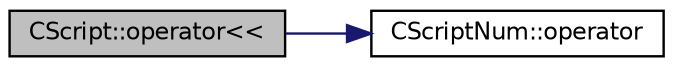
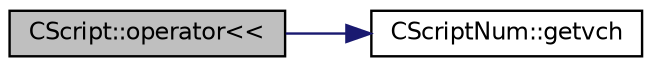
  digraph {
    rankdir=LR
    node [color=black fontname=Helvetica fontsize=10 shape=record style=filled]
    n1 [fillcolor=grey75 fontcolor=black height=0.2 label="CScript::operator\<\<" width=0.4]
-   n2 [fillcolor=white height=0.2 label="CScriptNum::operator" width=0.4]
+   n2 [fillcolor=white height=0.2 label="CScriptNum::getvch" width=0.4]
    n1 -> n2 [color=midnightblue fontname=Helvetica fontsize=10 labelfontname=Helvetica labelfontsize=10 style=solid]
  }
